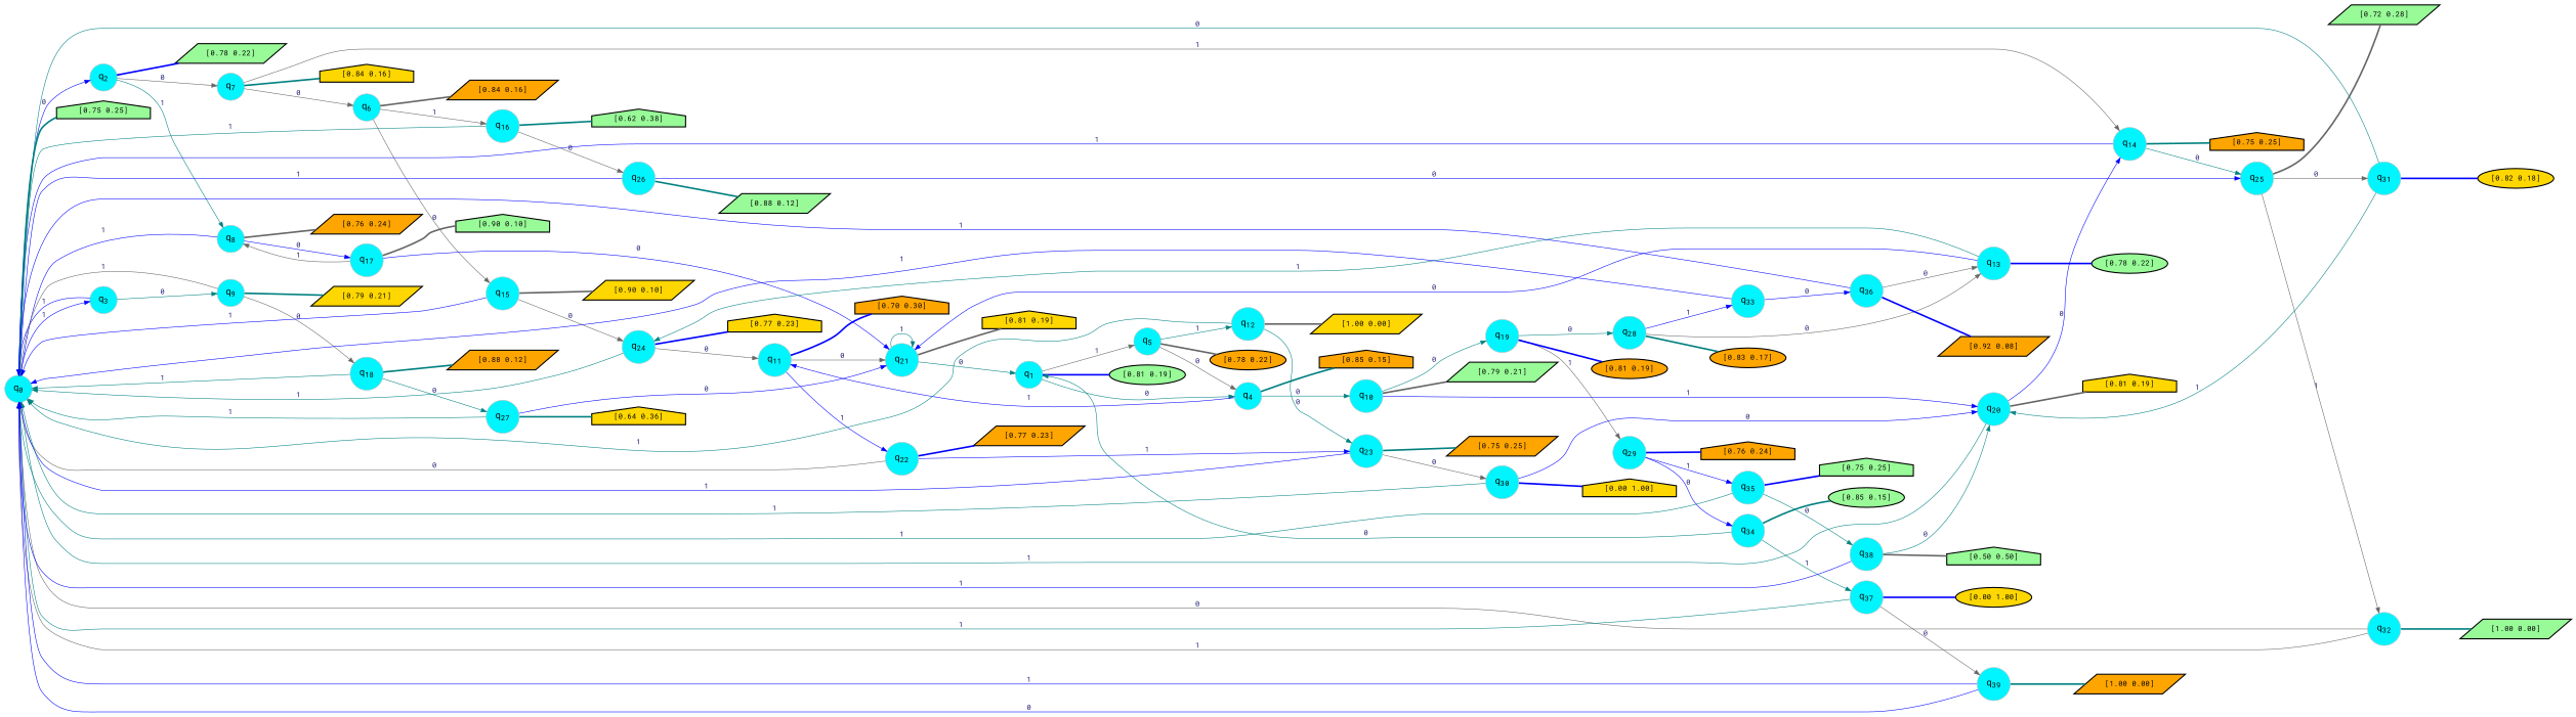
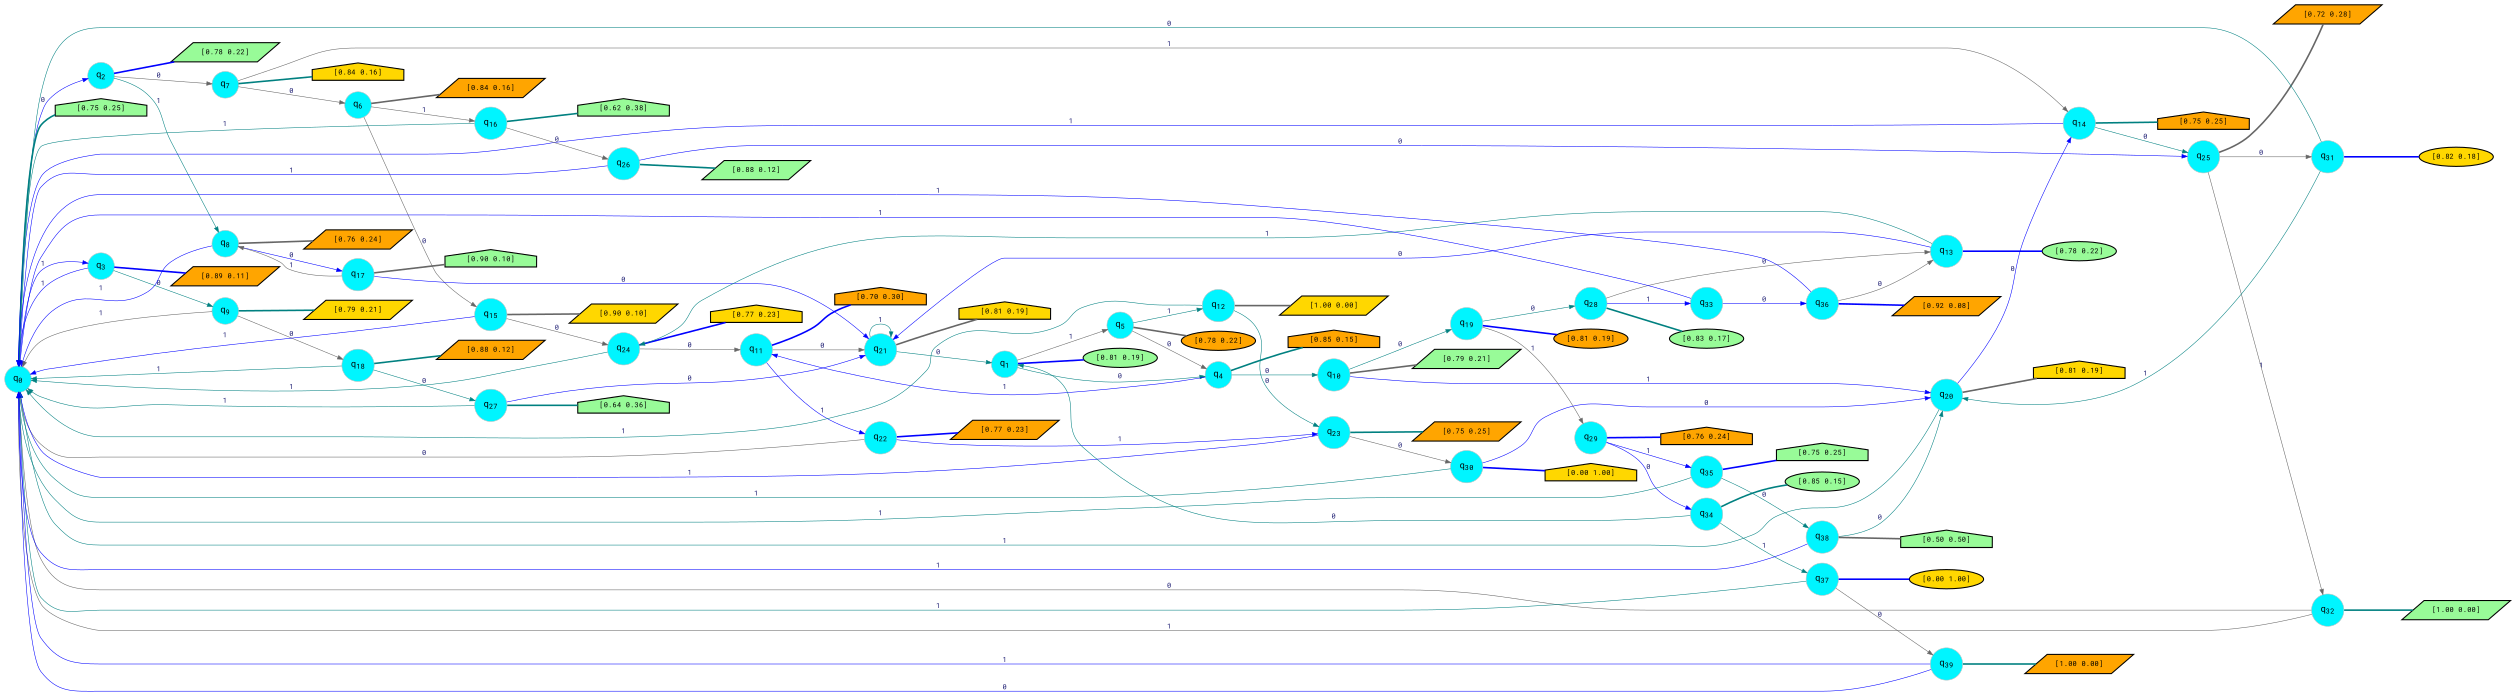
  digraph {
    fontname="Roboto Mono"
    rankdir=LR
    node [color=gray fillcolor=turquoise1 fontcolor=black fontname="Roboto Mono" fontsize=16 fontweight=bold shape=circle style=filled]
    edge [arrowsize=1 color=blue fontcolor=midnightblue fontname="Roboto Mono" fontweight=bold penwidth=1 style=solid weight=20]
    n1 [label=<q<SUB>0</SUB>>]
    n2 [label=<q<SUB>2</SUB>>]
    n3 [label=<q<SUB>3</SUB>>]
    n4 [color=black fillcolor=palegreen fontsize=14 label="[0.75 0.25]" penwidth=2 shape=house]
    n5 [label=<q<SUB>7</SUB>>]
    n6 [label=<q<SUB>8</SUB>>]
    n7 [color=black fillcolor=palegreen fontsize=14 label="[0.78 0.22]" penwidth=2 shape=parallelogram]
    n8 [label=<q<SUB>9</SUB>>]
+   n9 [color=black fillcolor=orange fontsize=14 label="[0.89 0.11]" penwidth=2 shape=parallelogram]
    n10 [label=<q<SUB>1</SUB>>]
    n11 [label=<q<SUB>4</SUB>>]
    n12 [label=<q<SUB>5</SUB>>]
    n13 [color=black fillcolor=palegreen fontsize=14 label="[0.81 0.19]" penwidth=2 shape=ellipse]
    n14 [label=<q<SUB>10</SUB>>]
    n15 [label=<q<SUB>11</SUB>>]
    n16 [color=black fillcolor=orange fontsize=14 label="[0.85 0.15]" penwidth=2 shape=house]
    n17 [label=<q<SUB>12</SUB>>]
    n18 [color=black fillcolor=orange fontsize=14 label="[0.78 0.22]" penwidth=2 shape=ellipse]
    n19 [label=<q<SUB>6</SUB>>]
    n20 [label=<q<SUB>14</SUB>>]
    n21 [color=black fillcolor=gold fontsize=14 label="[0.84 0.16]" penwidth=2 shape=house]
    n22 [label=<q<SUB>17</SUB>>]
    n23 [color=black fillcolor=orange fontsize=14 label="[0.76 0.24]" penwidth=2 shape=parallelogram]
    n24 [label=<q<SUB>18</SUB>>]
    n25 [color=black fillcolor=gold fontsize=14 label="[0.79 0.21]" penwidth=2 shape=parallelogram]
    n26 [label=<q<SUB>19</SUB>>]
    n27 [label=<q<SUB>20</SUB>>]
    n28 [color=black fillcolor=palegreen fontsize=14 label="[0.79 0.21]" penwidth=2 shape=parallelogram]
    n29 [label=<q<SUB>21</SUB>>]
    n30 [label=<q<SUB>22</SUB>>]
    n31 [color=black fillcolor=orange fontsize=14 label="[0.70 0.30]" penwidth=2 shape=house]
    n32 [label=<q<SUB>23</SUB>>]
    n33 [color=black fillcolor=gold fontsize=14 label="[1.00 0.00]" penwidth=2 shape=parallelogram]
    n34 [label=<q<SUB>15</SUB>>]
    n35 [label=<q<SUB>16</SUB>>]
    n36 [color=black fillcolor=orange fontsize=14 label="[0.84 0.16]" penwidth=2 shape=parallelogram]
    n37 [label=<q<SUB>24</SUB>>]
    n38 [color=black fillcolor=gold fontsize=14 label="[0.90 0.10]" penwidth=2 shape=parallelogram]
    n39 [label=<q<SUB>26</SUB>>]
    n40 [color=black fillcolor=palegreen fontsize=14 label="[0.62 0.38]" penwidth=2 shape=house]
    n41 [label=<q<SUB>25</SUB>>]
    n42 [color=black fillcolor=orange fontsize=14 label="[0.75 0.25]" penwidth=2 shape=house]
    n43 [color=black fillcolor=palegreen fontsize=14 label="[0.90 0.10]" penwidth=2 shape=house]
    n44 [label=<q<SUB>27</SUB>>]
    n45 [color=black fillcolor=orange fontsize=14 label="[0.88 0.12]" penwidth=2 shape=parallelogram]
    n46 [label=<q<SUB>28</SUB>>]
    n47 [label=<q<SUB>29</SUB>>]
    n48 [color=black fillcolor=orange fontsize=14 label="[0.81 0.19]" penwidth=2 shape=ellipse]
    n49 [color=black fillcolor=gold fontsize=14 label="[0.81 0.19]" penwidth=2 shape=house]
    n50 [color=black fillcolor=gold fontsize=14 label="[0.81 0.19]" penwidth=2 shape=house]
    n51 [color=black fillcolor=orange fontsize=14 label="[0.77 0.23]" penwidth=2 shape=parallelogram]
    n52 [label=<q<SUB>30</SUB>>]
    n53 [color=black fillcolor=orange fontsize=14 label="[0.75 0.25]" penwidth=2 shape=parallelogram]
    n54 [label=<q<SUB>13</SUB>>]
    n55 [color=black fillcolor=palegreen fontsize=14 label="[0.78 0.22]" penwidth=2 shape=ellipse]
    n56 [color=black fillcolor=gold fontsize=14 label="[0.77 0.23]" penwidth=2 shape=house]
    n57 [label=<q<SUB>31</SUB>>]
    n58 [label=<q<SUB>32</SUB>>]
-   n59 [color=black fillcolor=palegreen fontsize=14 label="[0.72 0.28]" penwidth=2 shape=parallelogram]
+   n59 [color=black fillcolor=orange fontsize=14 label="[0.72 0.28]" penwidth=2 shape=parallelogram]
    n60 [color=black fillcolor=palegreen fontsize=14 label="[0.88 0.12]" penwidth=2 shape=parallelogram]
-   n61 [color=black fillcolor=gold fontsize=14 label="[0.64 0.36]" penwidth=2 shape=house]
+   n61 [color=black fillcolor=palegreen fontsize=14 label="[0.64 0.36]" penwidth=2 shape=house]
    n62 [label=<q<SUB>33</SUB>>]
-   n63 [color=black fillcolor=orange fontsize=14 label="[0.83 0.17]" penwidth=2 shape=ellipse]
+   n63 [color=black fillcolor=palegreen fontsize=14 label="[0.83 0.17]" penwidth=2 shape=ellipse]
    n64 [label=<q<SUB>34</SUB>>]
    n65 [label=<q<SUB>35</SUB>>]
    n66 [color=black fillcolor=orange fontsize=14 label="[0.76 0.24]" penwidth=2 shape=house]
    n67 [color=black fillcolor=gold fontsize=14 label="[0.00 1.00]" penwidth=2 shape=house]
    n68 [color=black fillcolor=gold fontsize=14 label="[0.82 0.18]" penwidth=2 shape=ellipse]
    n69 [color=black fillcolor=palegreen fontsize=14 label="[1.00 0.00]" penwidth=2 shape=parallelogram]
    n70 [label=<q<SUB>36</SUB>>]
    n71 [label=<q<SUB>37</SUB>>]
    n72 [color=black fillcolor=palegreen fontsize=14 label="[0.85 0.15]" penwidth=2 shape=ellipse]
    n73 [label=<q<SUB>38</SUB>>]
    n74 [color=black fillcolor=palegreen fontsize=14 label="[0.75 0.25]" penwidth=2 shape=house]
    n75 [color=black fillcolor=orange fontsize=14 label="[0.92 0.08]" penwidth=2 shape=parallelogram]
    n76 [label=<q<SUB>39</SUB>>]
    n77 [color=black fillcolor=gold fontsize=14 label="[0.00 1.00]" penwidth=2 shape=ellipse]
    n78 [color=black fillcolor=palegreen fontsize=14 label="[0.50 0.50]" penwidth=2 shape=house]
    n79 [color=black fillcolor=orange fontsize=14 label="[1.00 0.00]" penwidth=2 shape=parallelogram]
    n1 -> n2 [label=0]
    n1 -> n3 [label=1]
    n1 -> n4 [arrowhead=none color=teal penwidth=3]
    n2 -> n5 [color=gray40 label=0]
    n2 -> n6 [color=teal label=1]
    n2 -> n7 [arrowhead=none penwidth=3]
    n3 -> n1 [label=1]
    n3 -> n8 [color=teal label=0]
+   n3 -> n9 [arrowhead=none penwidth=3]
    n5 -> n19 [color=gray40 label=0]
    n5 -> n20 [color=gray40 label=1]
    n5 -> n21 [arrowhead=none color=teal penwidth=3]
    n6 -> n1 [label=1]
    n6 -> n22 [label=0]
    n6 -> n23 [arrowhead=none color=gray40 penwidth=3]
    n8 -> n1 [color=gray40 label=1]
    n8 -> n24 [color=gray40 label=0]
    n8 -> n25 [arrowhead=none color=teal penwidth=3]
    n10 -> n11 [color=teal label=0]
    n10 -> n12 [color=gray40 label=1]
    n10 -> n13 [arrowhead=none penwidth=3]
    n11 -> n14 [color=teal label=0]
    n11 -> n15 [label=1]
    n11 -> n16 [arrowhead=none color=teal penwidth=3]
    n12 -> n11 [color=gray40 label=0]
    n12 -> n17 [color=teal label=1]
    n12 -> n18 [arrowhead=none color=gray40 penwidth=3]
    n14 -> n26 [color=teal label=0]
    n14 -> n27 [label=1]
    n14 -> n28 [arrowhead=none color=gray40 penwidth=3]
    n15 -> n29 [color=gray40 label=0]
    n15 -> n30 [label=1]
    n15 -> n31 [arrowhead=none penwidth=3]
    n17 -> n1 [color=teal label=1]
    n17 -> n32 [color=teal label=0]
    n17 -> n33 [arrowhead=none color=gray40 penwidth=3]
    n19 -> n34 [color=gray40 label=0]
    n19 -> n35 [color=gray40 label=1]
    n19 -> n36 [arrowhead=none color=gray40 penwidth=3]
    n20 -> n1 [label=1]
    n20 -> n41 [color=teal label=0]
    n20 -> n42 [arrowhead=none color=teal penwidth=3]
    n22 -> n6 [color=gray40 label=1]
    n22 -> n29 [label=0]
    n22 -> n43 [arrowhead=none color=gray40 penwidth=3]
    n24 -> n1 [color=teal label=1]
    n24 -> n44 [color=teal label=0]
    n24 -> n45 [arrowhead=none color=teal penwidth=3]
    n26 -> n46 [color=teal label=0]
    n26 -> n47 [color=gray40 label=1]
    n26 -> n48 [arrowhead=none penwidth=3]
    n27 -> n1 [color=teal label=1]
    n27 -> n20 [label=0]
    n27 -> n49 [arrowhead=none color=gray40 penwidth=3]
    n29 -> n10 [color=teal label=0]
    n29 -> n29 [color=teal label=1]
    n29 -> n50 [arrowhead=none color=gray40 penwidth=3]
    n30 -> n1 [color=gray40 label=0]
    n30 -> n32 [label=1]
    n30 -> n51 [arrowhead=none penwidth=3]
    n32 -> n1 [label=1]
    n32 -> n52 [color=gray40 label=0]
    n32 -> n53 [arrowhead=none color=teal penwidth=3]
    n34 -> n1 [label=1]
    n34 -> n37 [color=gray40 label=0]
    n34 -> n38 [arrowhead=none color=gray40 penwidth=3]
    n35 -> n1 [color=teal label=1]
    n35 -> n39 [color=gray40 label=0]
    n35 -> n40 [arrowhead=none color=teal penwidth=3]
    n37 -> n1 [color=teal label=1]
    n37 -> n15 [color=gray40 label=0]
    n37 -> n56 [arrowhead=none penwidth=3]
    n39 -> n1 [label=1]
    n39 -> n41 [label=0]
    n39 -> n60 [arrowhead=none color=teal penwidth=3]
    n41 -> n57 [color=gray40 label=0]
    n41 -> n58 [color=gray40 label=1]
    n41 -> n59 [arrowhead=none color=gray40 penwidth=3]
    n44 -> n1 [color=teal label=1]
    n44 -> n29 [label=0]
    n44 -> n61 [arrowhead=none color=teal penwidth=3]
    n46 -> n54 [color=gray40 label=0]
    n46 -> n62 [label=1]
    n46 -> n63 [arrowhead=none color=teal penwidth=3]
    n47 -> n64 [label=0]
    n47 -> n65 [label=1]
    n47 -> n66 [arrowhead=none penwidth=3]
    n52 -> n1 [color=teal label=1]
    n52 -> n27 [label=0]
    n52 -> n67 [arrowhead=none penwidth=3]
    n54 -> n29 [label=0]
    n54 -> n37 [color=teal label=1]
    n54 -> n55 [arrowhead=none penwidth=3]
    n57 -> n1 [color=teal label=0]
    n57 -> n27 [color=teal label=1]
    n57 -> n68 [arrowhead=none penwidth=3]
    n58 -> n1 [color=gray40 label=0]
    n58 -> n1 [color=gray40 label=1]
    n58 -> n69 [arrowhead=none color=teal penwidth=3]
    n62 -> n1 [label=1]
    n62 -> n70 [label=0]
    n64 -> n10 [color=teal label=0]
    n64 -> n71 [color=teal label=1]
    n64 -> n72 [arrowhead=none color=teal penwidth=3]
    n65 -> n1 [color=teal label=1]
    n65 -> n73 [color=teal label=0]
    n65 -> n74 [arrowhead=none penwidth=3]
    n70 -> n1 [label=1]
    n70 -> n54 [color=gray40 label=0]
    n70 -> n75 [arrowhead=none penwidth=3]
    n71 -> n1 [color=teal label=1]
    n71 -> n76 [color=gray40 label=0]
    n71 -> n77 [arrowhead=none penwidth=3]
    n73 -> n1 [label=1]
    n73 -> n27 [color=teal label=0]
    n73 -> n78 [arrowhead=none color=gray40 penwidth=3]
    n76 -> n1 [label=0]
    n76 -> n1 [label=1]
    n76 -> n79 [arrowhead=none color=teal penwidth=3]
  }
